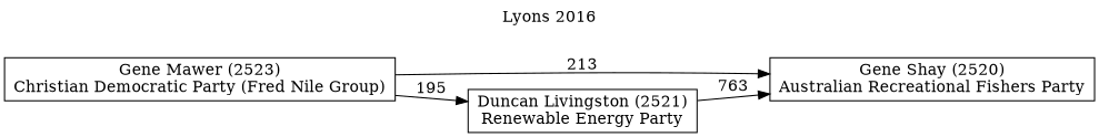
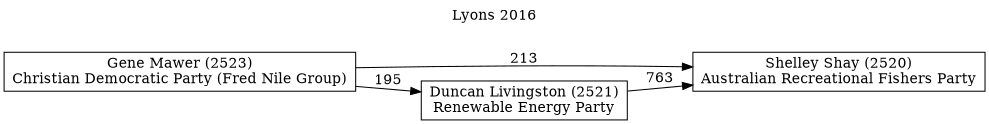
  digraph {
    label="Lyons 2016"
    labelloc=t
    mclimit=10
    rankdir=LR
    node [shape=box]
-   n1 [label="Gene Shay (2520)\nAustralian Recreational Fishers Party"]
+   n1 [label="Shelley Shay (2520)\nAustralian Recreational Fishers Party"]
    n2 [label="Duncan Livingston (2521)\nRenewable Energy Party"]
    n3 [label="Gene Mawer (2523)\nChristian Democratic Party (Fred Nile Group)"]
    n2 -> n1 [label=763]
    n3 -> n1 [label=213]
    n3 -> n2 [label=195]
  }
